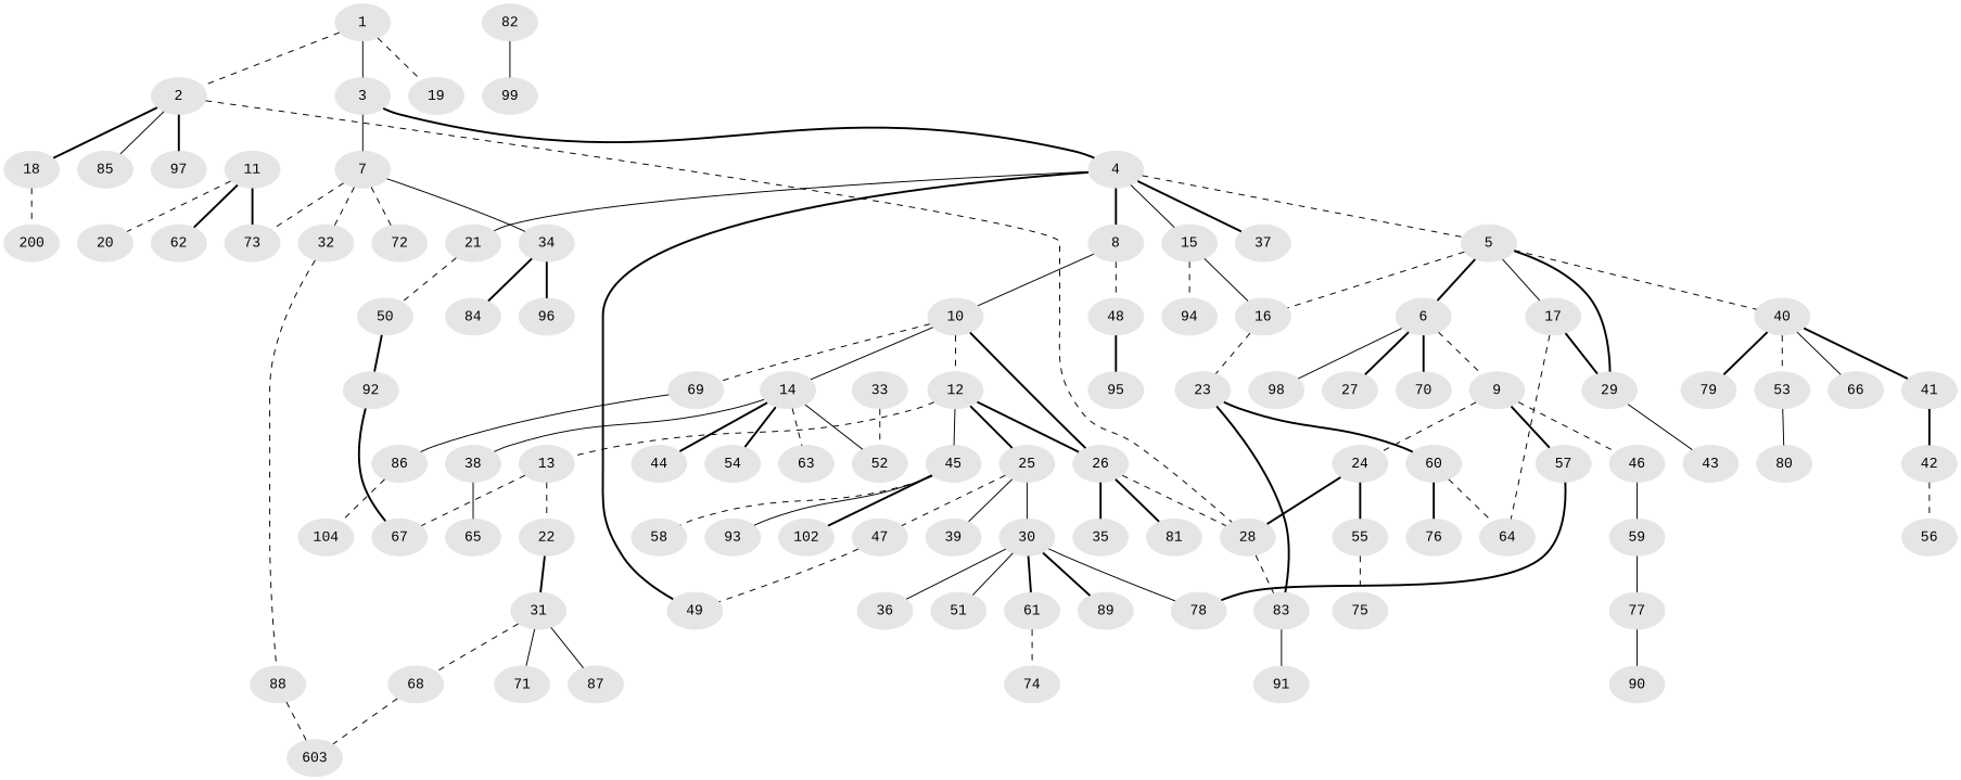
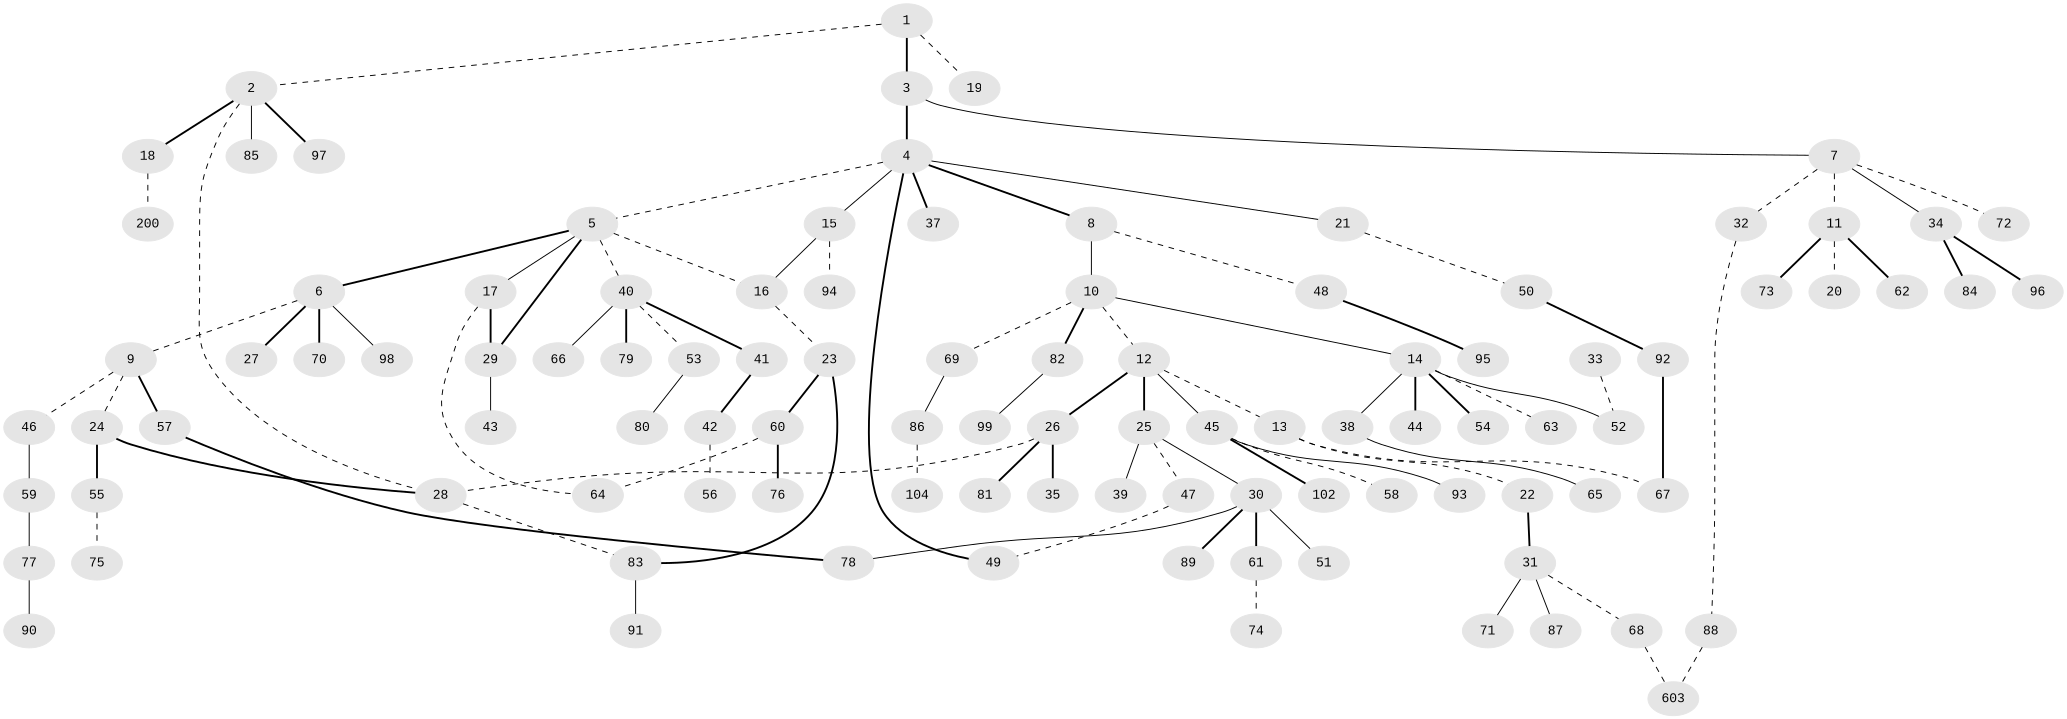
  graph {
    fontname="Liberation Mono"
    node [color=gray90 fontname="Liberation Mono" style=filled]
    edge [fontname="Liberation Mono" style=dashed]
    1
    2
    3
    19
    18
    28
    85
    97
    4
    7
    n11 [label=200]
    83
    5
    8
    15
    21
    37
    49
    11
    32
    34
    72
    6
    16
    17
    29
    40
    10
    48
    94
    50
    9
    27
    70
    98
    23
    64
    43
    41
    53
    66
    79
    24
    46
    57
    20
    62
    73
    88
    33
    52
    84
    96
    12
    14
    69
    82
    95
    55
    59
    78
    13
    25
    26
    45
    38
    44
    54
    63
    86
    99
    22
    67
    30
    39
    47
    35
    81
    58
    93
    102
    31
    65
    60
    92
    68
    71
    87
    76
    91
    75
-   36
    51
    61
    89
    74
    n97 [label=603]
    42
    80
    56
    77
    90
    n103 [label=104]
    1 -- 2
-   1 -- 3 [style=solid]
+   1 -- 3 [style=bold]
    1 -- 19
    2 -- 18 [style=bold]
    2 -- 28
    2 -- 85 [style=solid]
    2 -- 97 [style=bold]
    3 -- 4 [style=bold]
    3 -- 7 [style=solid]
    18 -- n11
    28 -- 83
    4 -- 5
    4 -- 8 [style=bold]
    4 -- 15 [style=solid]
    4 -- 21 [style=solid]
    4 -- 37 [style=bold]
    4 -- 49 [style=bold]
-   7 -- 73
+   7 -- 11
    7 -- 32
    7 -- 34 [style=solid]
    7 -- 72
    83 -- 91 [style=solid]
    5 -- 6 [style=bold]
    5 -- 16
    5 -- 17 [style=solid]
    5 -- 29 [style=bold]
    5 -- 40
    8 -- 10 [style=solid]
    8 -- 48
    15 -- 16 [style=solid]
    15 -- 94
    21 -- 50
    11 -- 20
    11 -- 62 [style=bold]
    11 -- 73 [style=bold]
    32 -- 88
    34 -- 84 [style=bold]
    34 -- 96 [style=bold]
    6 -- 9
    6 -- 27 [style=bold]
    6 -- 70 [style=bold]
    6 -- 98 [style=solid]
    16 -- 23
    17 -- 29 [style=bold]
    17 -- 64
    29 -- 43 [style=solid]
    40 -- 41 [style=bold]
    40 -- 53
    40 -- 66 [style=solid]
    40 -- 79 [style=bold]
    10 -- 12
    10 -- 14 [style=solid]
    10 -- 69
-   10 -- 26 [style=bold]
+   10 -- 82 [style=bold]
    48 -- 95 [style=bold]
    50 -- 92 [style=bold]
    9 -- 24
    9 -- 46
    9 -- 57 [style=bold]
    23 -- 83 [style=bold]
    23 -- 60 [style=bold]
    41 -- 42 [style=bold]
    53 -- 80 [style=solid]
    24 -- 28 [style=bold]
    24 -- 55 [style=bold]
    46 -- 59 [style=solid]
    57 -- 78 [style=bold]
    88 -- n97
    33 -- 52
    12 -- 13
    12 -- 25 [style=bold]
    12 -- 26 [style=bold]
    12 -- 45 [style=solid]
    14 -- 52 [style=solid]
    14 -- 38 [style=solid]
    14 -- 44 [style=bold]
    14 -- 54 [style=bold]
    14 -- 63
    69 -- 86 [style=solid]
    82 -- 99 [style=solid]
    55 -- 75
    59 -- 77 [style=solid]
    13 -- 22
    13 -- 67
    25 -- 30 [style=solid]
    25 -- 39 [style=solid]
    25 -- 47
    26 -- 28
    26 -- 35 [style=bold]
    26 -- 81 [style=bold]
    45 -- 58
    45 -- 93 [style=solid]
    45 -- 102 [style=bold]
    38 -- 65 [style=solid]
    86 -- n103
    22 -- 31 [style=bold]
    30 -- 78 [style=solid]
-   30 -- 36 [style=solid]
    30 -- 51 [style=solid]
    30 -- 61 [style=bold]
    30 -- 89 [style=bold]
    47 -- 49
    31 -- 68
    31 -- 71 [style=solid]
    31 -- 87 [style=solid]
    60 -- 64
    60 -- 76 [style=bold]
    92 -- 67 [style=bold]
    68 -- n97
    61 -- 74
    42 -- 56
    77 -- 90 [style=solid]
  }
